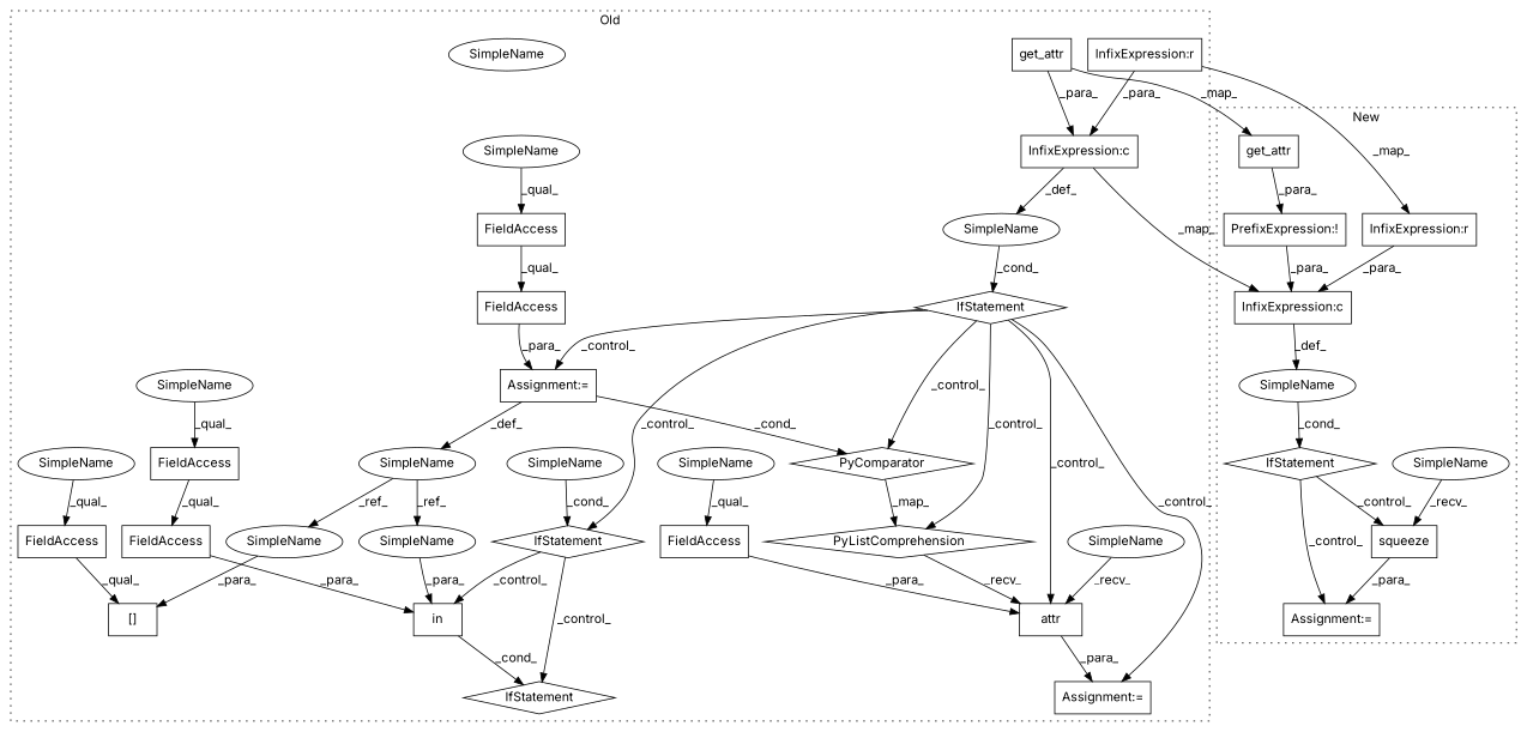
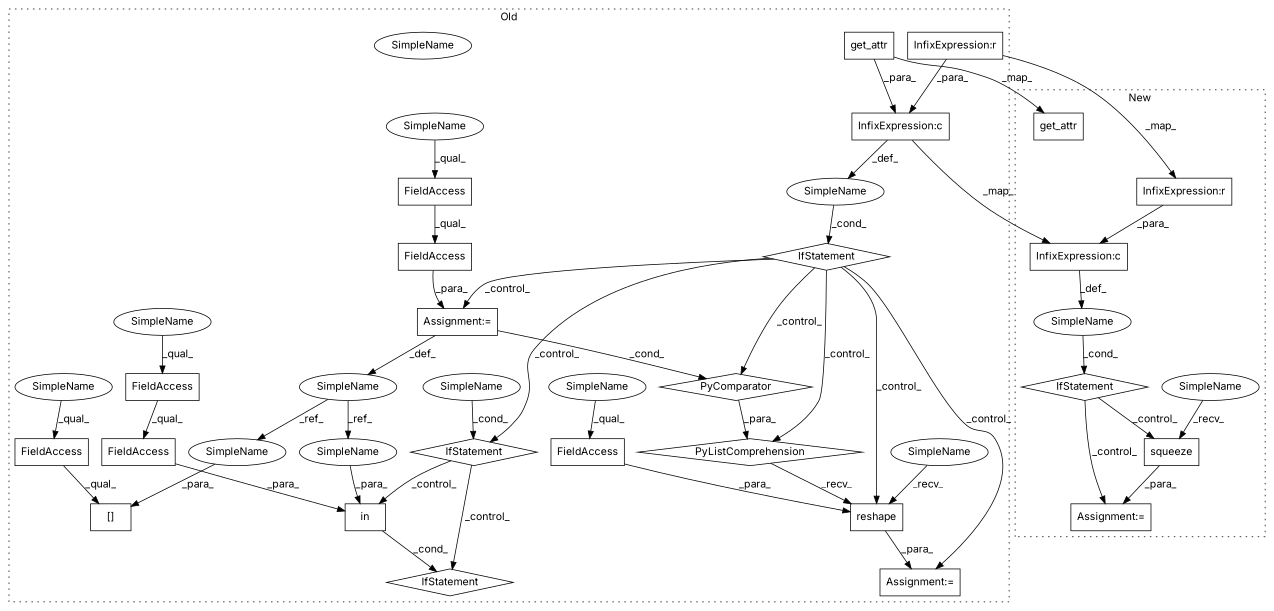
  digraph {
    fontname=Inter
    node [a=42 fontname=Inter l=1 s=23809 shape=box]
    edge [fontname=Inter]
    n1 [a=25 l="4,2" label=IfStatement s="23605,23653" shape=diamond]
    n2 [a=7 label="Assignment:=" s=23664]
    n3 [label=SimpleName shape=ellipse l="" s=""]
    n4 [a=25 l=3 label=IfStatement s=23722 shape=diamond]
    n5 [a=32 l="9,1" label=get_attr s="23615,23635"]
    n6 [a=113 l=28 label=PyComparator shape=diamond]
    n7 [a=27 l=4 label="InfixExpression:r" s=23647]
    n8 [a=105 l=17 label=in s=23704]
    n9 [a=22 l=12 label=FieldAccess s=23709]
    n10 [label=SimpleName s=23812 shape=ellipse]
    n11 [a=2 l="13,1" label="[]" s="23725,23739"]
    n12 [a=22 l=12 label=FieldAccess s=23725]
    n13 [a=22 l=7 label=FieldAccess s=23709]
    n14 [a=25 l=28 label=IfStatement shape=diamond]
    n15 [l=5 label=SimpleName s=23832 shape=ellipse]
    n16 [a=27 l=4 label="InfixExpression:c" s=23636]
-   n17 [a=32 l="8,-5" label=attr s="23667,23845"]
+   n17 [a=32 l="8,-5" label=reshape s="23667,23845"]
    n18 [a=22 l=7 label=FieldAccess s=23675]
    n19 [a=22 l=7 label=FieldAccess s=23816]
    n20 [a=22 l=12 label=FieldAccess s=23816]
    n21 [a=7 l=28 label="Assignment:="]
    n22 [a=109 l=149 label=PyListComprehension s=23696 shape=diamond]
    n23 [label=SimpleName s=23816 shape=ellipse]
    n24 [label=SimpleName s=23675 shape=ellipse]
    n25 [label=SimpleName s=23665 shape=ellipse]
    n26 [label=SimpleName s=23725 shape=ellipse]
    n27 [label=SimpleName s=23709 shape=ellipse]
    n28 [l=5 label=SimpleName s=23832 shape=ellipse]
    n29 [label=SimpleName s=23704 shape=ellipse]
    n30 [label=SimpleName s=23738 shape=ellipse]
    n31 [a=32 l="8,1" label=squeeze s="23779,23791"]
    n32 [a=7 label="Assignment:=" s=23776]
    n33 [label=SimpleName shape=ellipse l="" s=""]
    n34 [a=25 l="4,2" label=IfStatement s="23717,23765" shape=diamond]
-   n35 [a=38 label="PrefixExpression:!" s=23721]
    n36 [a=32 l="9,1" label=get_attr s="23728,23748"]
    n37 [a=27 l=3 label="InfixExpression:r" s=23760]
    n38 [a=27 l=4 label="InfixExpression:c" s=23749]
    n39 [label=SimpleName s=23777 shape=ellipse]
    subgraph cluster_1 {
      label=Old
      style=dotted
      n1
      n2
      n3
      n4
      n5
      n6
      n7
      n8
      n9
      n10
      n11
      n12
      n13
      n14
      n15
      n16
      n17
      n18
      n19
      n20
      n21
      n22
      n23
      n24
      n25
      n26
      n27
      n28
      n29
      n30
    }
    subgraph cluster_2 {
      label=New
      style=dotted
      n31
      n32
      n33
      n34
-     n35
      n36
      n37
      n38
      n39
    }
    n1 -> n2 [label=_control_]
    n1 -> n6 [label=_control_]
    n1 -> n14 [label=_control_]
    n1 -> n17 [label=_control_]
    n1 -> n21 [label=_control_]
    n1 -> n22 [label=_control_]
    n3 -> n1 [label=_cond_]
    n5 -> n16 [label=_para_]
    n5 -> n36 [label=_map_]
-   n6 -> n22 [label=_map_]
+   n6 -> n22 [label=_para_]
    n7 -> n16 [label=_para_]
    n7 -> n37 [label=_map_]
    n8 -> n4 [label=_cond_]
    n9 -> n8 [label=_para_]
    n10 -> n29 [label=_ref_]
    n10 -> n30 [label=_ref_]
    n12 -> n11 [label=_qual_]
    n13 -> n9 [label=_qual_]
    n14 -> n4 [label=_control_]
    n14 -> n8 [label=_control_]
    n16 -> n3 [label=_def_]
    n16 -> n38 [label=_map_]
    n17 -> n2 [label=_para_]
    n18 -> n17 [label=_para_]
    n19 -> n20 [label=_qual_]
    n20 -> n21 [label=_para_]
    n21 -> n6 [label=_cond_]
    n21 -> n10 [label=_def_]
    n22 -> n17 [label=_recv_]
    n23 -> n19 [label=_qual_]
    n24 -> n18 [label=_qual_]
    n25 -> n17 [label=_recv_]
    n26 -> n12 [label=_qual_]
    n27 -> n13 [label=_qual_]
    n28 -> n14 [label=_cond_]
    n29 -> n8 [label=_para_]
    n30 -> n11 [label=_para_]
    n31 -> n32 [label=_para_]
    n33 -> n34 [label=_cond_]
    n34 -> n31 [label=_control_]
    n34 -> n32 [label=_control_]
-   n35 -> n38 [label=_para_]
-   n36 -> n35 [label=_para_]
    n37 -> n38 [label=_para_]
    n38 -> n33 [label=_def_]
    n39 -> n31 [label=_recv_]
  }
